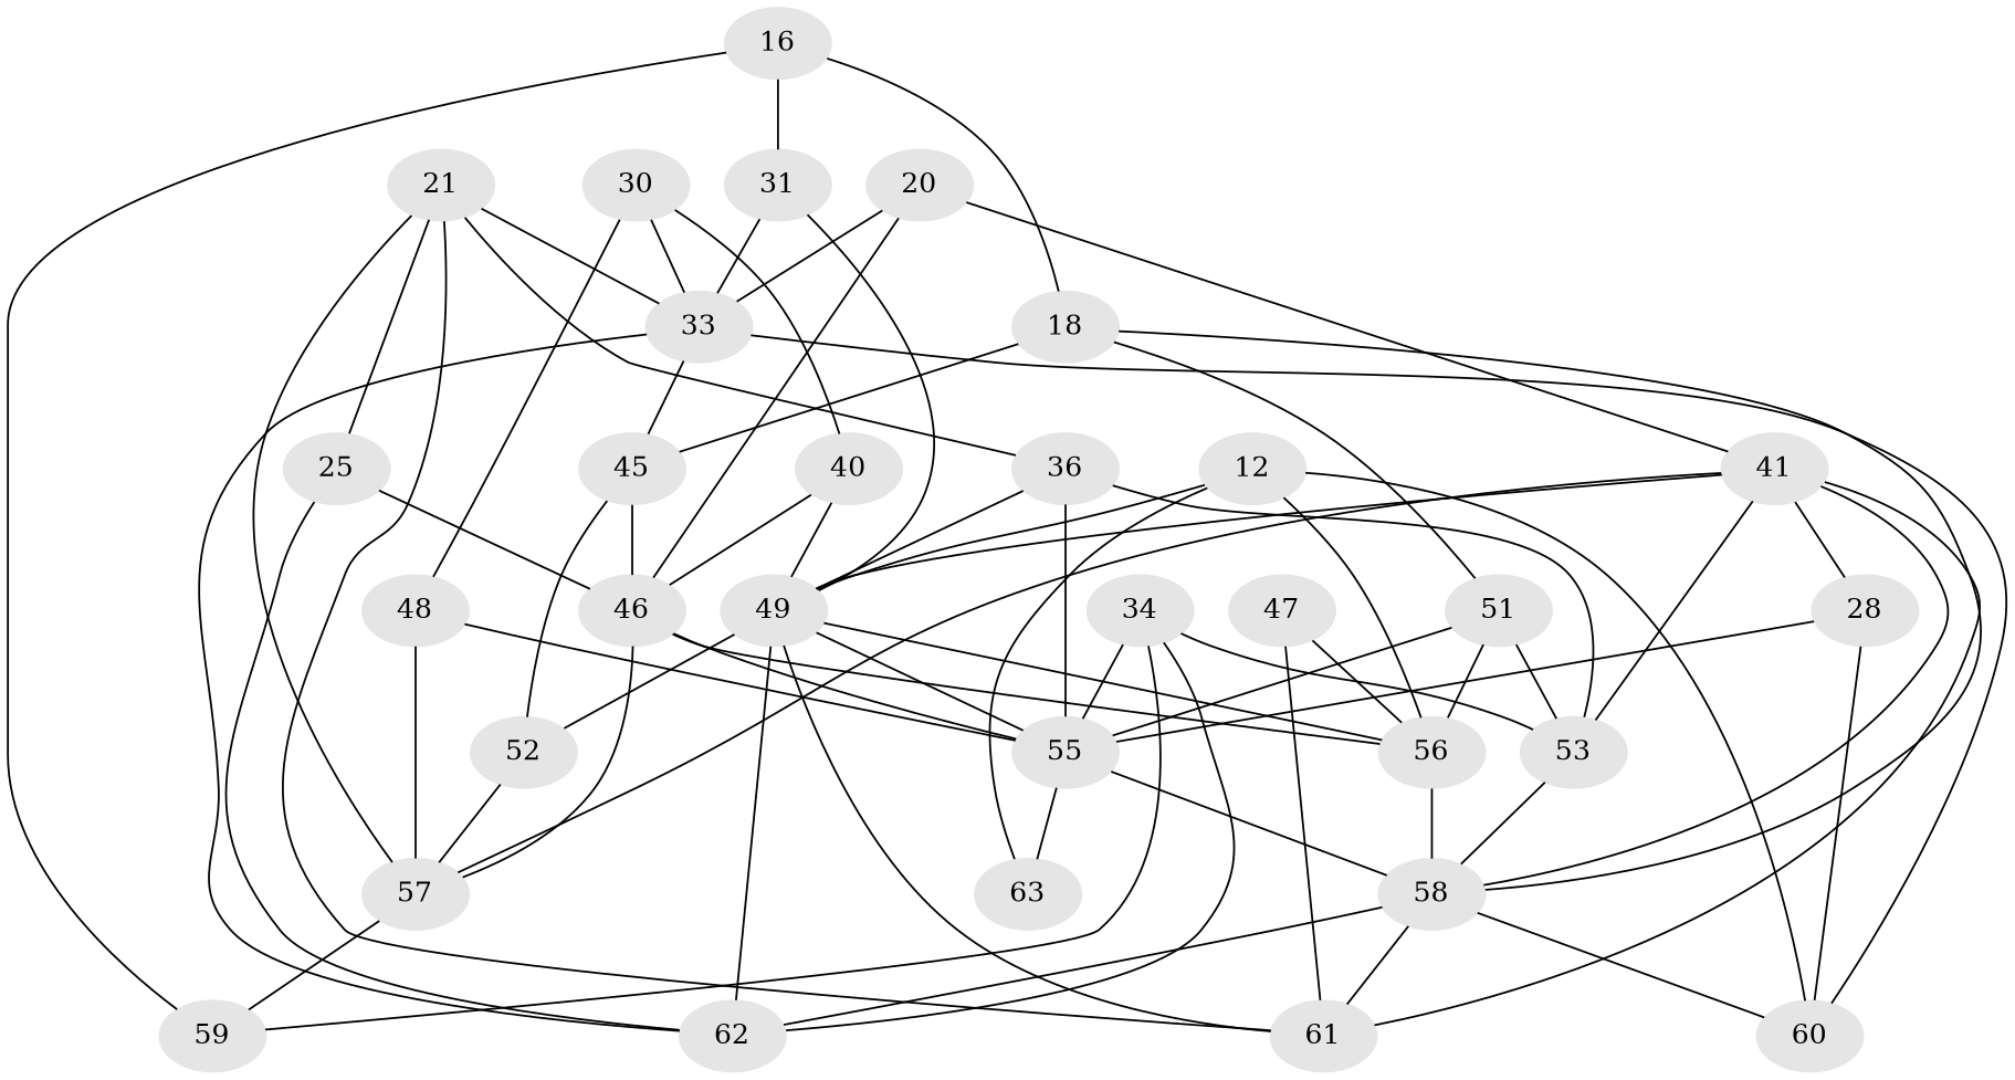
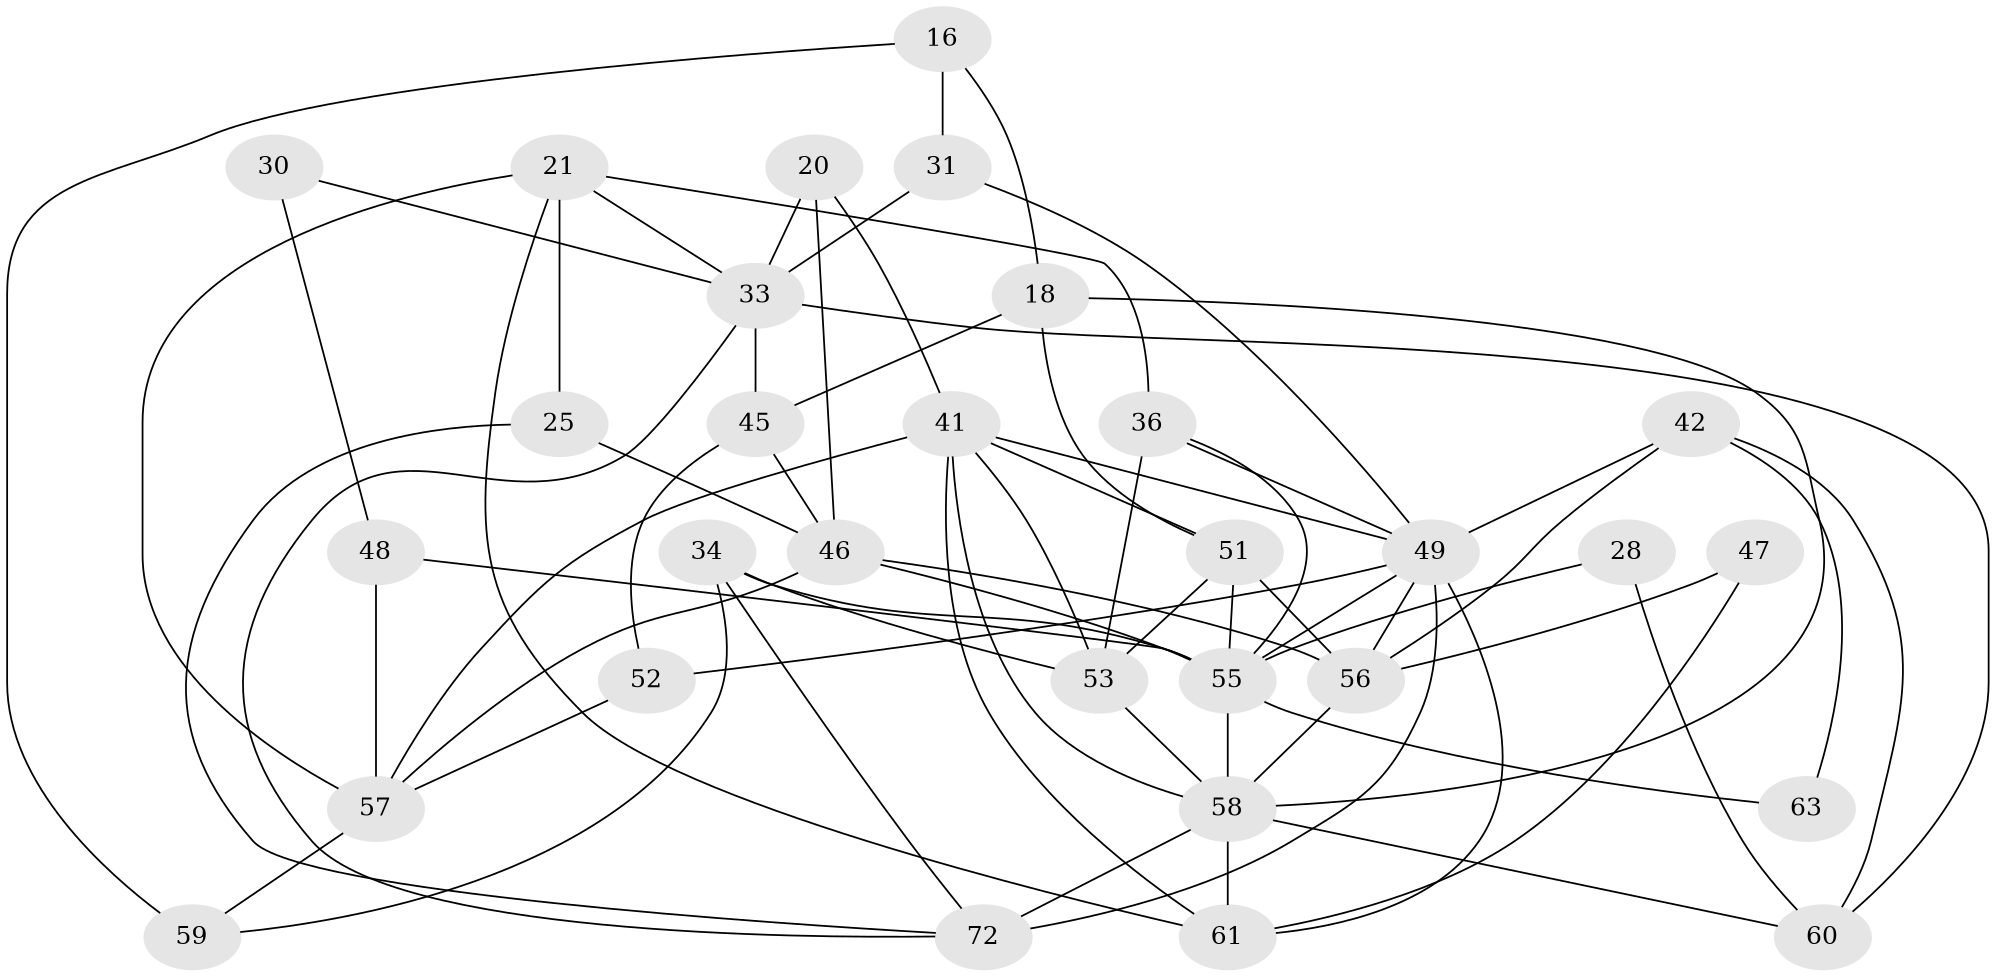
  graph {
    node [color=gray90 style=filled]
    16 [super="+7"]
    18
    31
    59
    45
    51 [super="+9+22"]
    58 [super="+34+24+32"]
    33 [super="+6"]
    49 [super="+8+12+26"]
    46 [super="+37+38"]
    52
    55 [super="+43+29"]
    53 [super="+2"]
    56 [super="+13"]
    61 [super="+50+23"]
-   62 [super="+39"]
+   62 [super="+39" label=72]
    60
    20
    41 [super="+19"]
    57 [super="+54+4"]
    21 [super="+11"]
    25
    36 [super="+27"]
    63
    28
    30
-   40
    48
-   42 [label=12]
+   42
    n30 [label=34 super="+17"]
    47
    16 -- 18 [weight=2]
    16 -- 31 [weight=2]
    16 -- 59 [weight=2]
    18 -- 45
    18 -- 51
    18 -- 58
    31 -- 33
    31 -- 49
    45 -- 46
    45 -- 52
    51 -- 55 [weight=2]
    51 -- 53
    51 -- 56 [weight=2]
    58 -- 61
    58 -- 62
    58 -- 60
    33 -- 45
    33 -- 62
    33 -- 60
    49 -- 52
    49 -- 55
    49 -- 56
    49 -- 61 [weight=2]
    49 -- 62 [weight=2]
    46 -- 55 [weight=3]
    46 -- 56 [weight=2]
    46 -- 57
    52 -- 57
    55 -- 58 [weight=4]
    55 -- 63
    53 -- 58
    56 -- 58 [weight=2]
    20 -- 33 [weight=2]
    20 -- 46
    20 -- 41 [weight=2]
-   41 -- 28
+   41 -- 51
    41 -- 58 [weight=2]
    41 -- 49
    41 -- 53
    41 -- 61 [weight=2]
    41 -- 57
    57 -- 59
    21 -- 33 [weight=2]
    21 -- 61
    21 -- 57 [weight=3]
    21 -- 25
    21 -- 36 [weight=2]
    25 -- 46
    25 -- 62
    36 -- 49
    36 -- 55
    36 -- 53
    28 -- 55
    28 -- 60
    30 -- 33
-   30 -- 40
    30 -- 48
-   40 -- 49
-   40 -- 46
    48 -- 55
    48 -- 57
    42 -- 49
    42 -- 56
    42 -- 60
    42 -- 63
    n30 -- 59
    n30 -- 55
    n30 -- 53
    n30 -- 62
    47 -- 56
    47 -- 61
  }
